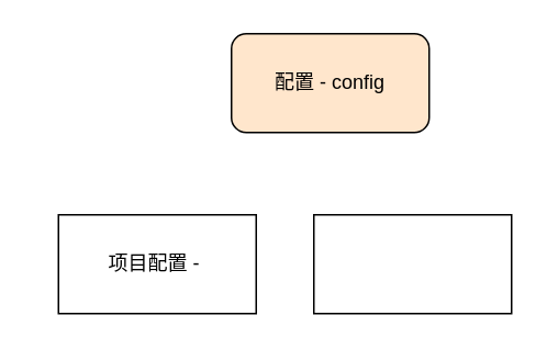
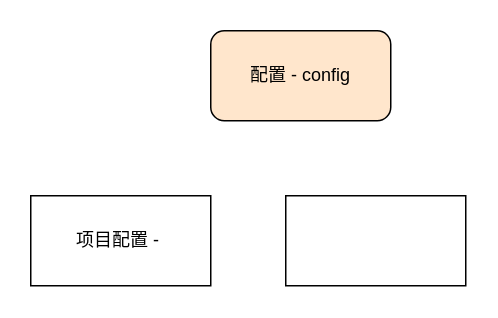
  <mxCell id="0" />
  <mxCell id="1" parent="0" />
  <mxCell id="2" value="配置 - config" style="rounded=1;whiteSpace=wrap;html=1;fillColor=#ffe6cc;" vertex="1" parent="1"><mxGeometry x="140" y="20" width="120" height="60" as="geometry" /></mxCell>
- <mxCell id="3" value="项目配置 -&amp;nbsp;" style="rounded=0;whiteSpace=wrap;html=1;" vertex="1" parent="1"><mxGeometry x="35" y="130" width="120" height="60" as="geometry" /></mxCell>
+ <mxCell id="3" value="项目配置 -&amp;nbsp;" style="rounded=0;whiteSpace=wrap;html=1;" vertex="1" parent="1"><mxGeometry x="20" y="130" width="120" height="60" as="geometry" /></mxCell>
  <mxCell id="4" value="" style="rounded=0;whiteSpace=wrap;html=1;" vertex="1" parent="1"><mxGeometry x="190" y="130" width="120" height="60" as="geometry" /></mxCell>
